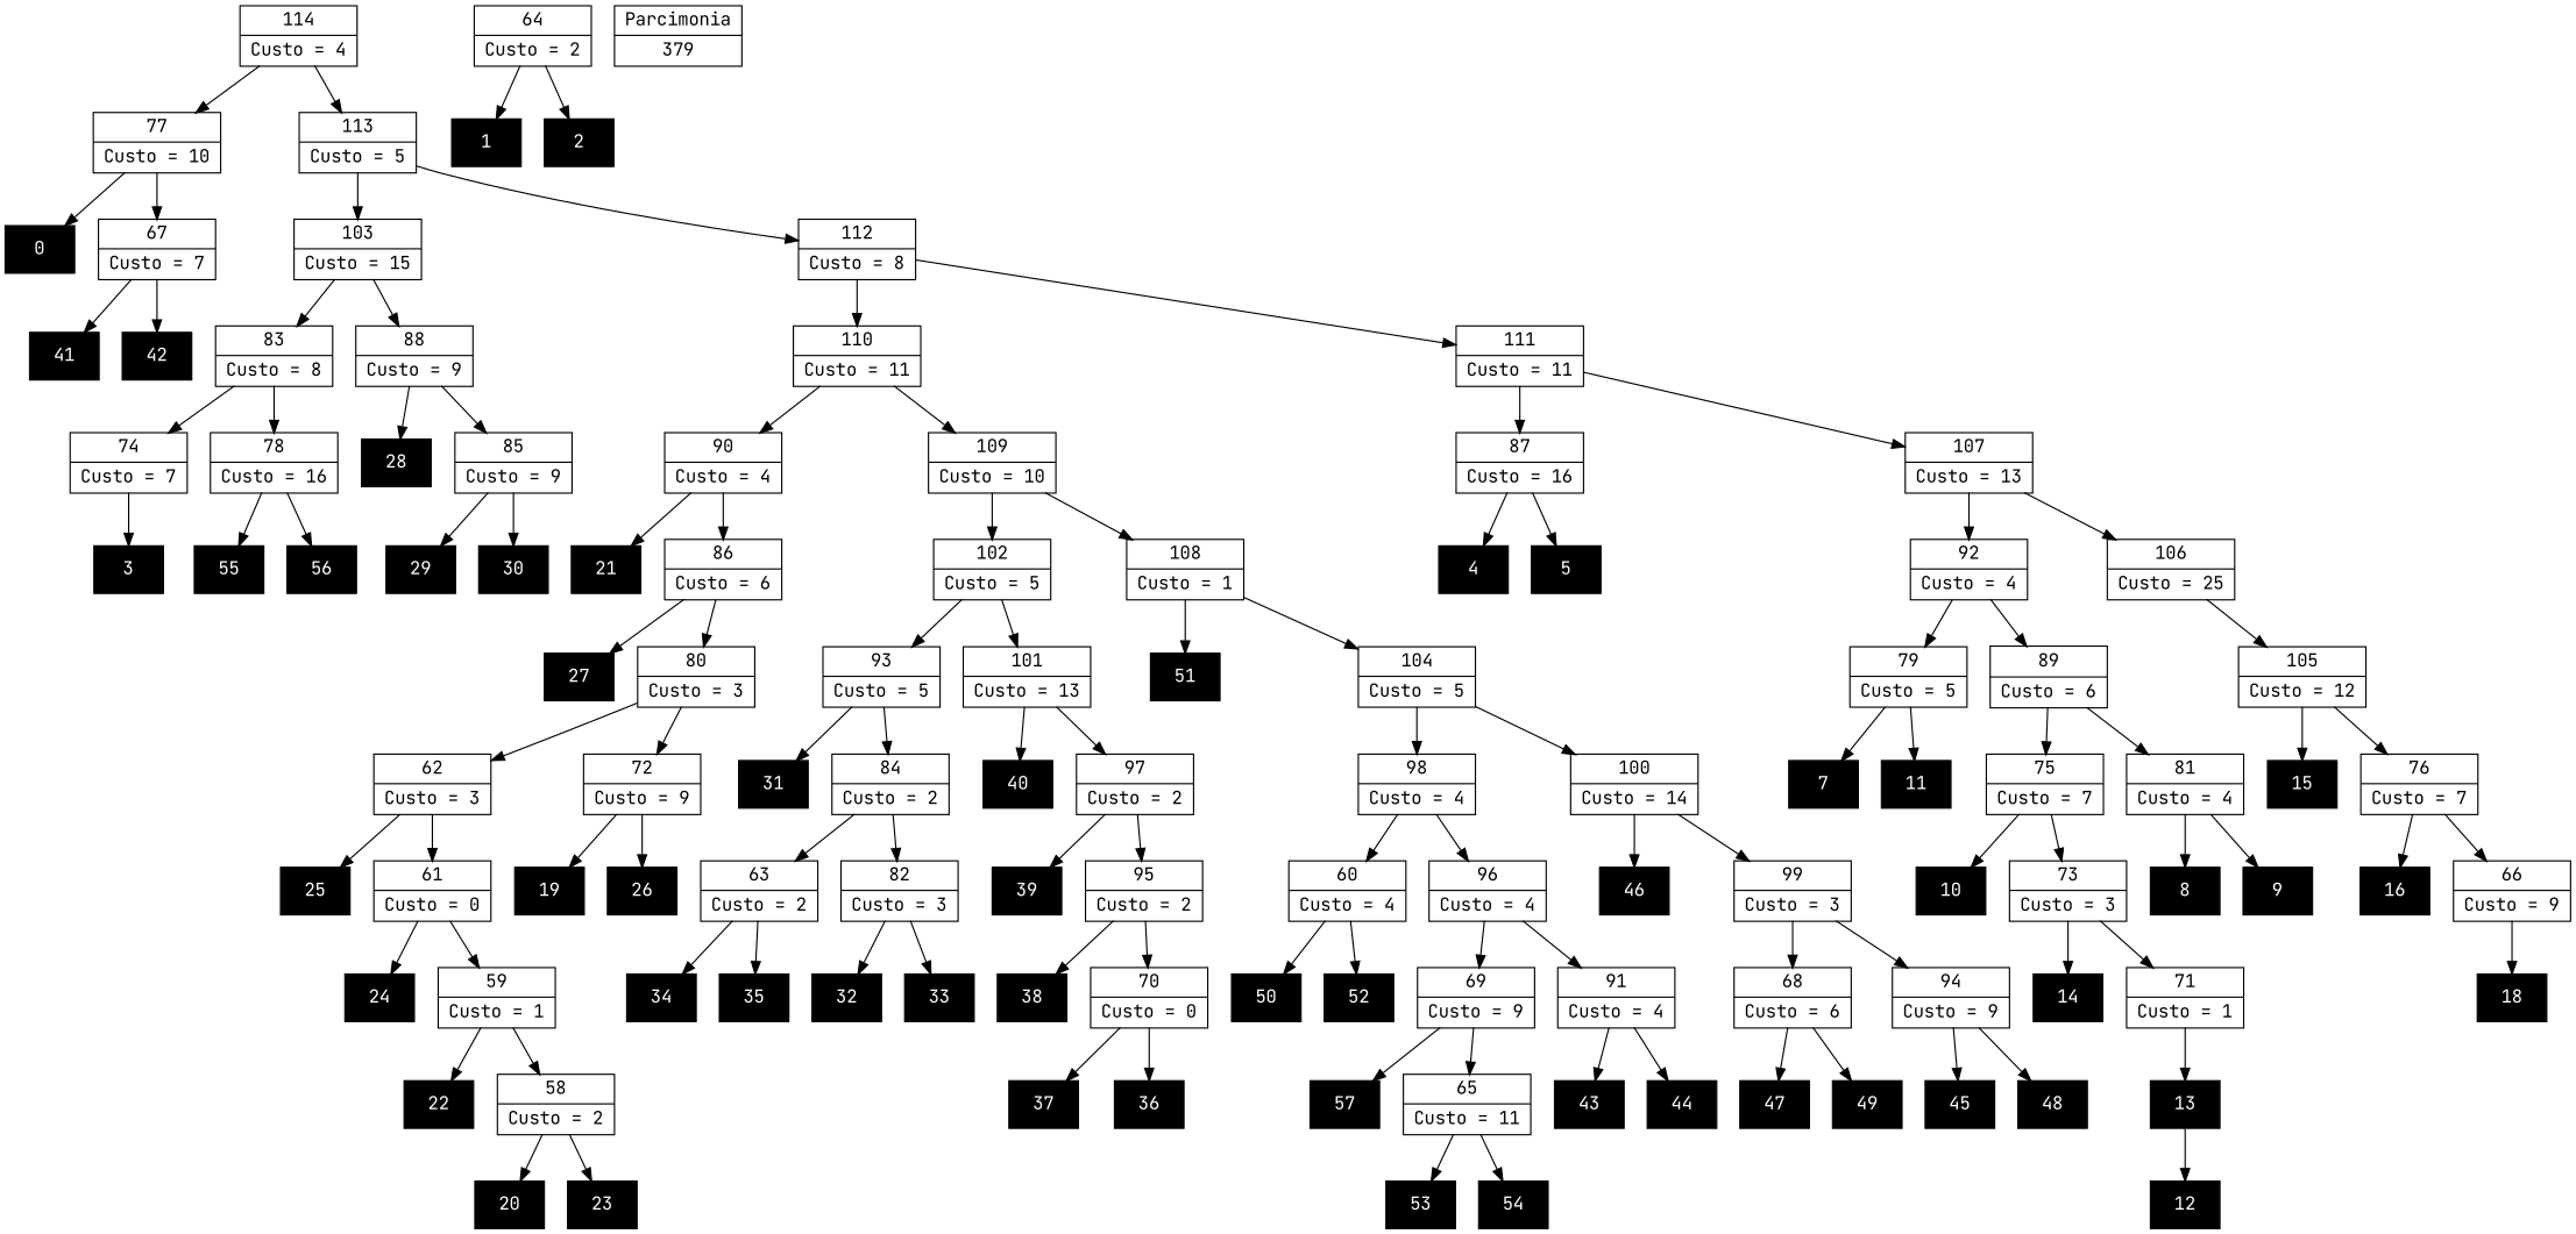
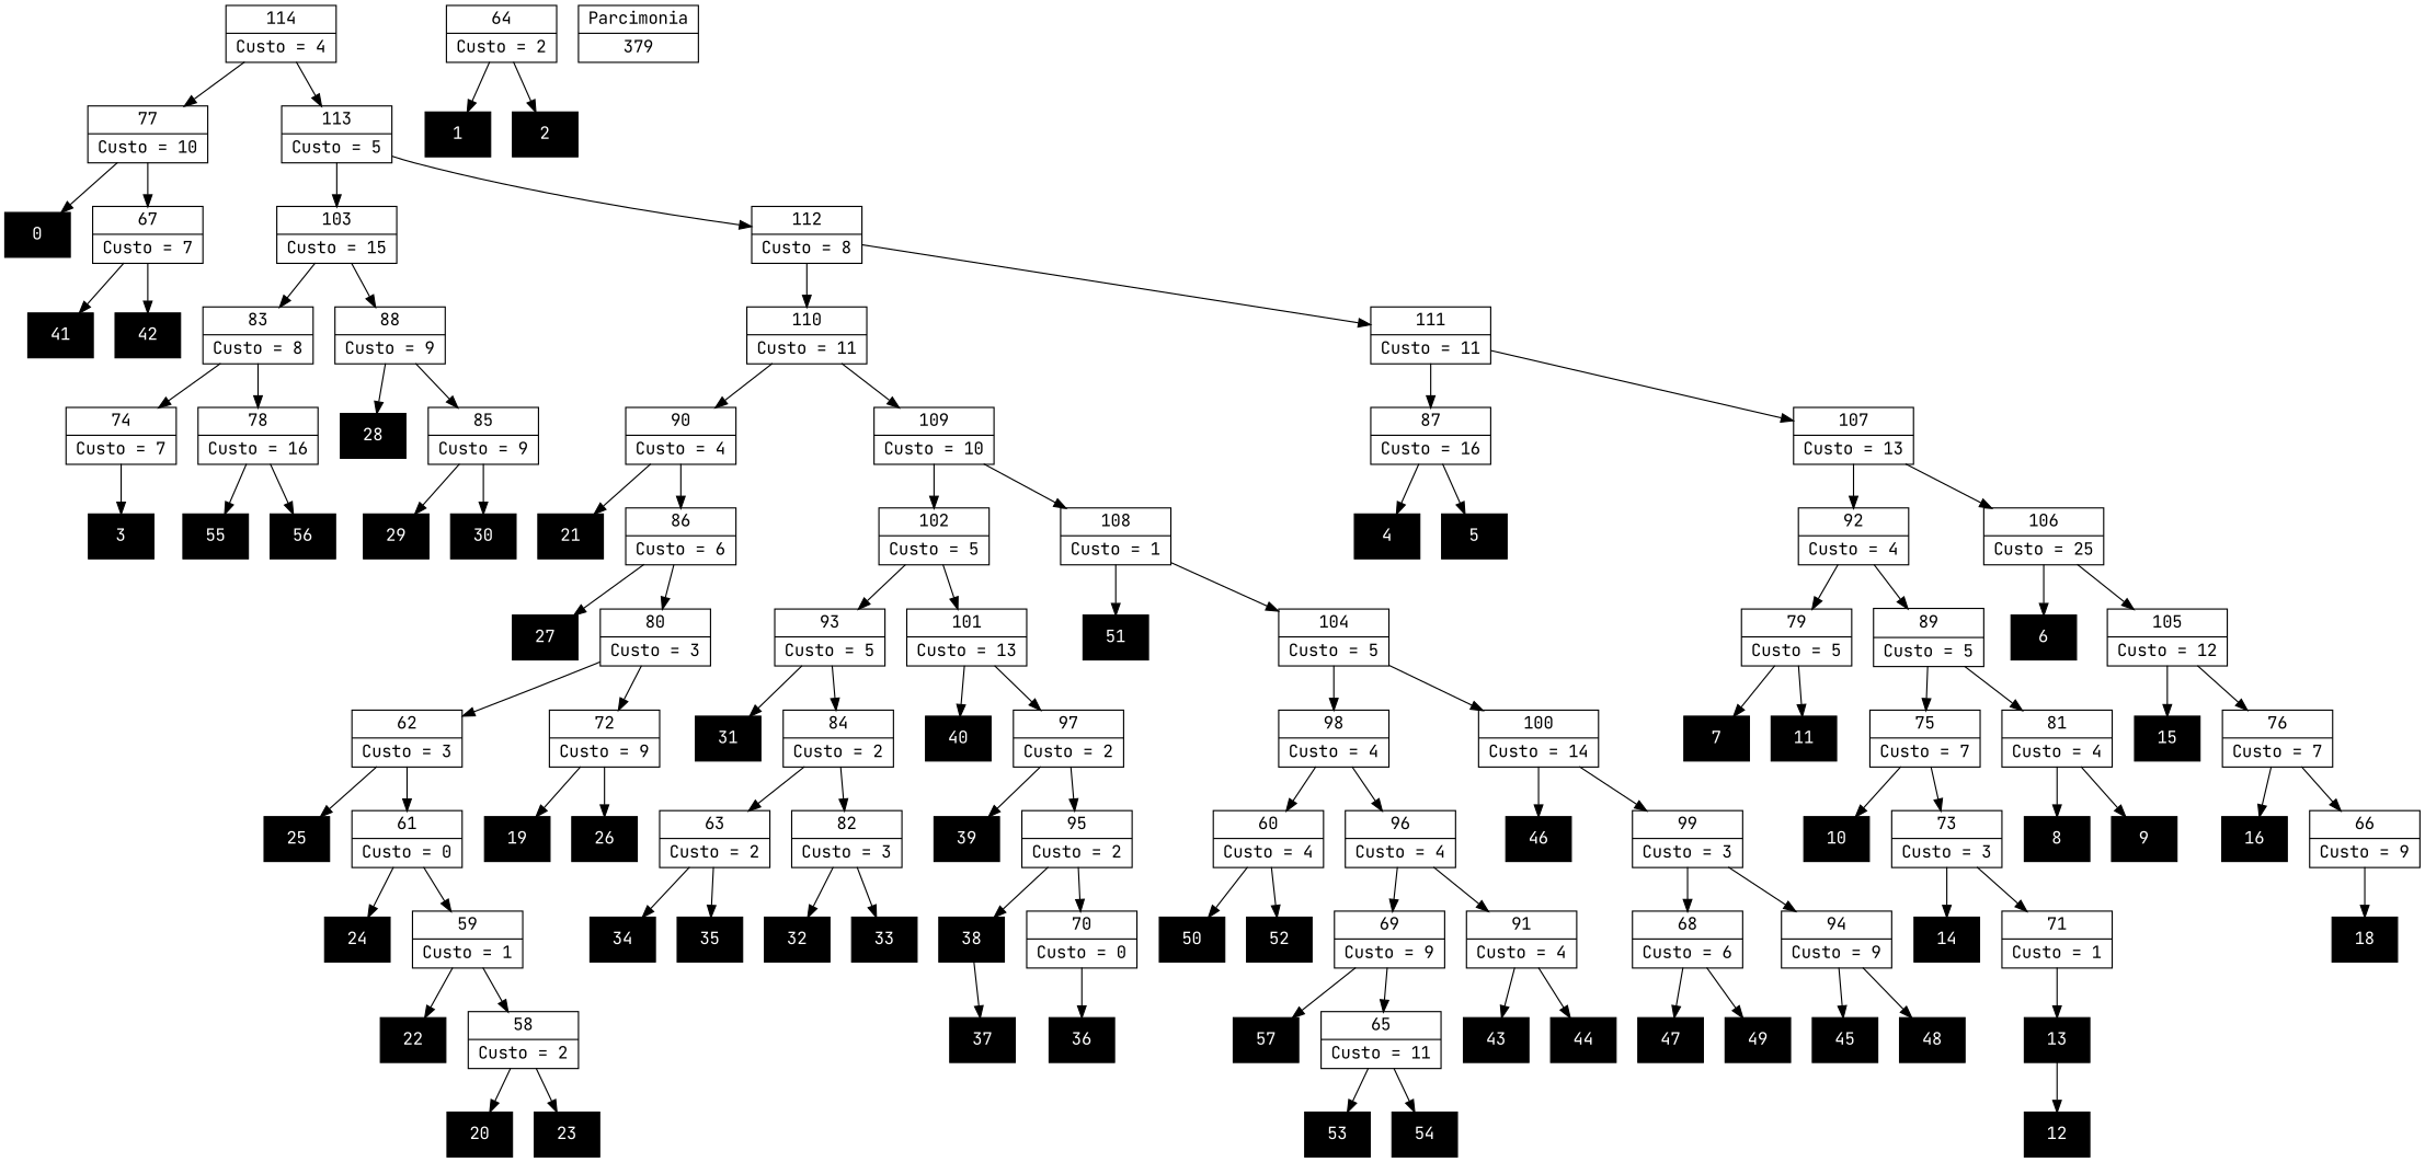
  digraph {
    fontname="JetBrains Mono"
    node [fontname="JetBrains Mono" shape=record]
    edge [fontname="JetBrains Mono"]
    n1 [color=black fontcolor=white fontsize=14 height=0.5 label="{0}" style=filled]
    n2 [color=black fontcolor=white fontsize=14 height=0.5 label="{1}" style=filled]
    n3 [color=black fontcolor=white fontsize=14 height=0.5 label="{2}" style=filled]
    n4 [color=black fontcolor=white fontsize=14 height=0.5 label="{3}" style=filled]
    n5 [color=black fontcolor=white fontsize=14 height=0.5 label="{4}" style=filled]
    n6 [color=black fontcolor=white fontsize=14 height=0.5 label="{5}" style=filled]
+   n7 [color=black fontcolor=white fontsize=14 height=0.5 label="{6}" style=filled]
    n8 [color=black fontcolor=white fontsize=14 height=0.5 label="{7}" style=filled]
    n9 [color=black fontcolor=white fontsize=14 height=0.5 label="{8}" style=filled]
    n10 [color=black fontcolor=white fontsize=14 height=0.5 label="{9}" style=filled]
    n11 [color=black fontcolor=white fontsize=14 height=0.5 label="{10}" style=filled]
    n12 [color=black fontcolor=white fontsize=14 height=0.5 label="{11}" style=filled]
    n13 [color=black fontcolor=white fontsize=14 height=0.5 label="{12}" style=filled]
    n14 [color=black fontcolor=white fontsize=14 height=0.5 label="{13}" style=filled]
    n15 [color=black fontcolor=white fontsize=14 height=0.5 label="{14}" style=filled]
    n16 [color=black fontcolor=white fontsize=14 height=0.5 label="{15}" style=filled]
    n17 [color=black fontcolor=white fontsize=14 height=0.5 label="{16}" style=filled]
    n18 [color=black fontcolor=white fontsize=14 height=0.5 label="{18}" style=filled]
    n19 [color=black fontcolor=white fontsize=14 height=0.5 label="{19}" style=filled]
    n20 [color=black fontcolor=white fontsize=14 height=0.5 label="{20}" style=filled]
    n21 [color=black fontcolor=white fontsize=14 height=0.5 label="{21}" style=filled]
    n22 [color=black fontcolor=white fontsize=14 height=0.5 label="{22}" style=filled]
    n23 [color=black fontcolor=white fontsize=14 height=0.5 label="{23}" style=filled]
    n24 [color=black fontcolor=white fontsize=14 height=0.5 label="{24}" style=filled]
    n25 [color=black fontcolor=white fontsize=14 height=0.5 label="{25}" style=filled]
    n26 [color=black fontcolor=white fontsize=14 height=0.5 label="{26}" style=filled]
    n27 [color=black fontcolor=white fontsize=14 height=0.5 label="{27}" style=filled]
    n28 [color=black fontcolor=white fontsize=14 height=0.5 label="{28}" style=filled]
    n29 [color=black fontcolor=white fontsize=14 height=0.5 label="{29}" style=filled]
    n30 [color=black fontcolor=white fontsize=14 height=0.5 label="{30}" style=filled]
    n31 [color=black fontcolor=white fontsize=14 height=0.5 label="{31}" style=filled]
    n32 [color=black fontcolor=white fontsize=14 height=0.5 label="{32}" style=filled]
    n33 [color=black fontcolor=white fontsize=14 height=0.5 label="{33}" style=filled]
    n34 [color=black fontcolor=white fontsize=14 height=0.5 label="{34}" style=filled]
    n35 [color=black fontcolor=white fontsize=14 height=0.5 label="{35}" style=filled]
    n36 [color=black fontcolor=white fontsize=14 height=0.5 label="{36}" style=filled]
    n37 [color=black fontcolor=white fontsize=14 height=0.5 label="{37}" style=filled]
    n38 [color=black fontcolor=white fontsize=14 height=0.5 label="{38}" style=filled]
    n39 [color=black fontcolor=white fontsize=14 height=0.5 label="{39}" style=filled]
    n40 [color=black fontcolor=white fontsize=14 height=0.5 label="{40}" style=filled]
    n41 [color=black fontcolor=white fontsize=14 height=0.5 label="{41}" style=filled]
    n42 [color=black fontcolor=white fontsize=14 height=0.5 label="{42}" style=filled]
    n43 [color=black fontcolor=white fontsize=14 height=0.5 label="{43}" style=filled]
    n44 [color=black fontcolor=white fontsize=14 height=0.5 label="{44}" style=filled]
    n45 [color=black fontcolor=white fontsize=14 height=0.5 label="{45}" style=filled]
    n46 [color=black fontcolor=white fontsize=14 height=0.5 label="{46}" style=filled]
    n47 [color=black fontcolor=white fontsize=14 height=0.5 label="{47}" style=filled]
    n48 [color=black fontcolor=white fontsize=14 height=0.5 label="{48}" style=filled]
    n49 [color=black fontcolor=white fontsize=14 height=0.5 label="{49}" style=filled]
    n50 [color=black fontcolor=white fontsize=14 height=0.5 label="{50}" style=filled]
    n51 [color=black fontcolor=white fontsize=14 height=0.5 label="{51}" style=filled]
    n52 [color=black fontcolor=white fontsize=14 height=0.5 label="{52}" style=filled]
    n53 [color=black fontcolor=white fontsize=14 height=0.5 label="{53}" style=filled]
    n54 [color=black fontcolor=white fontsize=14 height=0.5 label="{54}" style=filled]
    n55 [color=black fontcolor=white fontsize=14 height=0.5 label="{55}" style=filled]
    n56 [color=black fontcolor=white fontsize=14 height=0.5 label="{56}" style=filled]
    n57 [color=black fontcolor=white fontsize=14 height=0.5 label="{57}" style=filled]
    n58 [label="{58|Custo = 2}"]
    n59 [label="{59|Custo = 1}"]
    n60 [label="{60|Custo = 4}"]
    n61 [label="{61|Custo = 0}"]
    n62 [label="{62|Custo = 3}"]
    n63 [label="{63|Custo = 2}"]
    n64 [label="{64|Custo = 2}"]
    n65 [label="{65|Custo = 11}"]
    n66 [label="{66|Custo = 9}"]
    n67 [label="{67|Custo = 7}"]
    n68 [label="{68|Custo = 6}"]
    n69 [label="{69|Custo = 9}"]
    n70 [label="{70|Custo = 0}"]
    n71 [label="{71|Custo = 1}"]
    n72 [label="{72|Custo = 9}"]
    n73 [label="{73|Custo = 3}"]
    n74 [label="{74|Custo = 7}"]
    n75 [label="{75|Custo = 7}"]
    n76 [label="{76|Custo = 7}"]
    n77 [label="{77|Custo = 10}"]
    n78 [label="{78|Custo = 16}"]
    n79 [label="{79|Custo = 5}"]
    n80 [label="{80|Custo = 3}"]
    n81 [label="{81|Custo = 4}"]
    n82 [label="{82|Custo = 3}"]
    n83 [label="{83|Custo = 8}"]
    n84 [label="{84|Custo = 2}"]
    n85 [label="{85|Custo = 9}"]
    n86 [label="{86|Custo = 6}"]
    n87 [label="{87|Custo = 16}"]
    n88 [label="{88|Custo = 9}"]
-   n89 [label="{89|Custo = 6}"]
+   n89 [label="{89|Custo = 5}"]
    n90 [label="{90|Custo = 4}"]
    n91 [label="{91|Custo = 4}"]
    n92 [label="{92|Custo = 4}"]
    n93 [label="{93|Custo = 5}"]
    n94 [label="{94|Custo = 9}"]
    n95 [label="{95|Custo = 2}"]
    n96 [label="{96|Custo = 4}"]
    n97 [label="{97|Custo = 2}"]
    n98 [label="{98|Custo = 4}"]
    n99 [label="{99|Custo = 3}"]
    n100 [label="{100|Custo = 14}"]
    n101 [label="{101|Custo = 13}"]
    n102 [label="{102|Custo = 5}"]
    n103 [label="{103|Custo = 15}"]
    n104 [label="{104|Custo = 5}"]
    n105 [label="{105|Custo = 12}"]
    n106 [label="{106|Custo = 25}"]
    n107 [label="{107|Custo = 13}"]
    n108 [label="{108|Custo = 1}"]
    n109 [label="{109|Custo = 10}"]
    n110 [label="{110|Custo = 11}"]
    n111 [label="{111|Custo = 11}"]
    n112 [label="{112|Custo = 8}"]
    n113 [label="{113|Custo = 5}"]
    n114 [label="{114|Custo = 4}"]
    n115 [label="{Parcimonia|379}"]
    n14 -> n13
    n58 -> n20
    n58 -> n23
    n59 -> n22
    n59 -> n58
    n60 -> n50
    n60 -> n52
    n61 -> n24
    n61 -> n59
    n62 -> n25
    n62 -> n61
    n63 -> n34
    n63 -> n35
    n64 -> n2
    n64 -> n3
    n65 -> n53
    n65 -> n54
    n66 -> n18
    n67 -> n41
    n67 -> n42
    n68 -> n47
    n68 -> n49
    n69 -> n57
    n69 -> n65
    n70 -> n36
-   n70 -> n37
+   n38 -> n37
    n71 -> n14
    n72 -> n19
    n72 -> n26
    n73 -> n15
    n73 -> n71
    n74 -> n4
    n75 -> n11
    n75 -> n73
    n76 -> n17
    n76 -> n66
    n77 -> n1
    n77 -> n67
    n78 -> n55
    n78 -> n56
    n79 -> n8
    n79 -> n12
    n80 -> n62
    n80 -> n72
    n81 -> n9
    n81 -> n10
    n82 -> n32
    n82 -> n33
    n83 -> n74
    n83 -> n78
    n84 -> n63
    n84 -> n82
    n85 -> n29
    n85 -> n30
    n86 -> n27
    n86 -> n80
    n87 -> n5
    n87 -> n6
    n88 -> n28
    n88 -> n85
    n89 -> n75
    n89 -> n81
    n90 -> n21
    n90 -> n86
    n91 -> n43
    n91 -> n44
    n92 -> n79
    n92 -> n89
    n93 -> n31
    n93 -> n84
    n94 -> n45
    n94 -> n48
    n95 -> n38
    n95 -> n70
    n96 -> n69
    n96 -> n91
    n97 -> n39
    n97 -> n95
    n98 -> n60
    n98 -> n96
    n99 -> n68
    n99 -> n94
    n100 -> n46
    n100 -> n99
    n101 -> n40
    n101 -> n97
    n102 -> n93
    n102 -> n101
    n103 -> n83
    n103 -> n88
    n104 -> n98
    n104 -> n100
    n105 -> n16
    n105 -> n76
+   n106 -> n7
    n106 -> n105
    n107 -> n92
    n107 -> n106
    n108 -> n51
    n108 -> n104
    n109 -> n102
    n109 -> n108
    n110 -> n90
    n110 -> n109
    n111 -> n87
    n111 -> n107
    n112 -> n110
    n112 -> n111
    n113 -> n103
    n113 -> n112
    n114 -> n77
    n114 -> n113
  }
